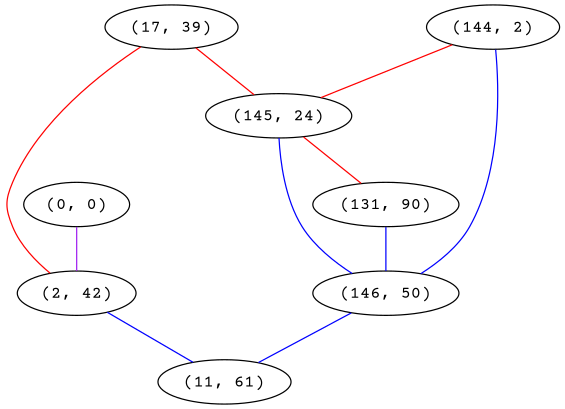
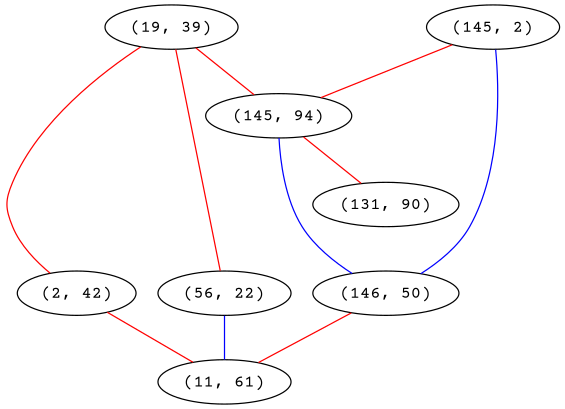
  graph {
    fontname="Courier Prime"
    node [fontname="Courier Prime"]
    edge [color=red fontname="Courier Prime" weight=1]
-   "(0, 0)"
    "(2, 42)"
    "(11, 61)"
-   "(17, 39)"
-   "(145, 24)"
+   "(17, 39)" [label="(19, 39)"]
+   "(145, 24)" [label="(145, 94)"]
+   "(56, 22)"
    "(146, 50)"
    n8 [label="(131, 90)"]
-   "(144, 2)"
-   "(0, 0)" -- "(2, 42)" [color=purple weight=4]
-   "(2, 42)" -- "(11, 61)" [color=blue weight=3]
+   "(144, 2)" [label="(145, 2)"]
+   "(2, 42)" -- "(11, 61)" [weight=3]
    "(17, 39)" -- "(2, 42)"
    "(17, 39)" -- "(145, 24)"
+   "(17, 39)" -- "(56, 22)"
    "(145, 24)" -- "(146, 50)" [color=blue weight=3]
    "(145, 24)" -- n8
-   "(146, 50)" -- "(11, 61)" [color=blue]
-   n8 -- "(146, 50)" [color=blue weight=3]
+   "(56, 22)" -- "(11, 61)" [color=blue weight=3]
+   "(146, 50)" -- "(11, 61)"
    "(144, 2)" -- "(145, 24)"
    "(144, 2)" -- "(146, 50)" [color=blue weight=3]
  }
